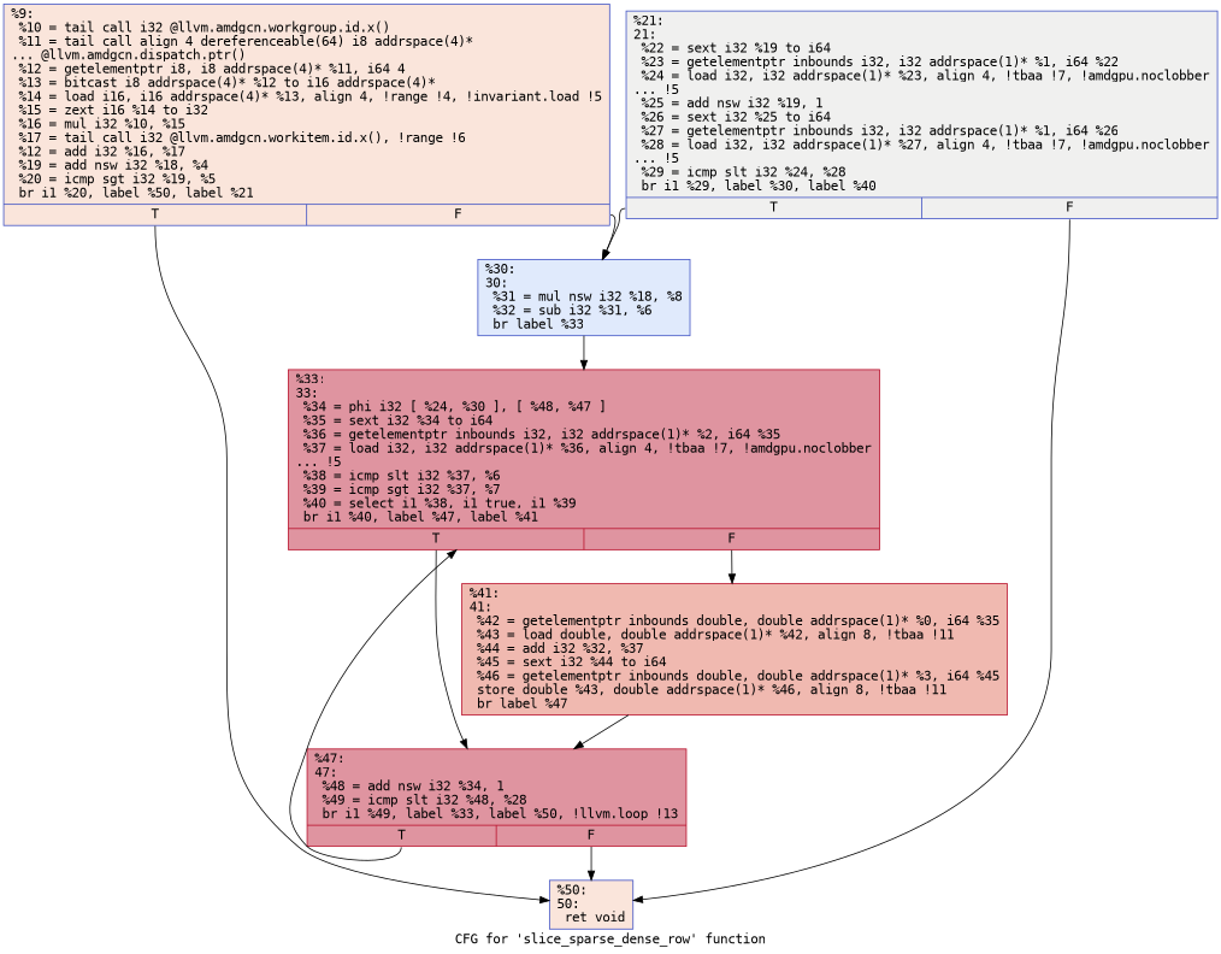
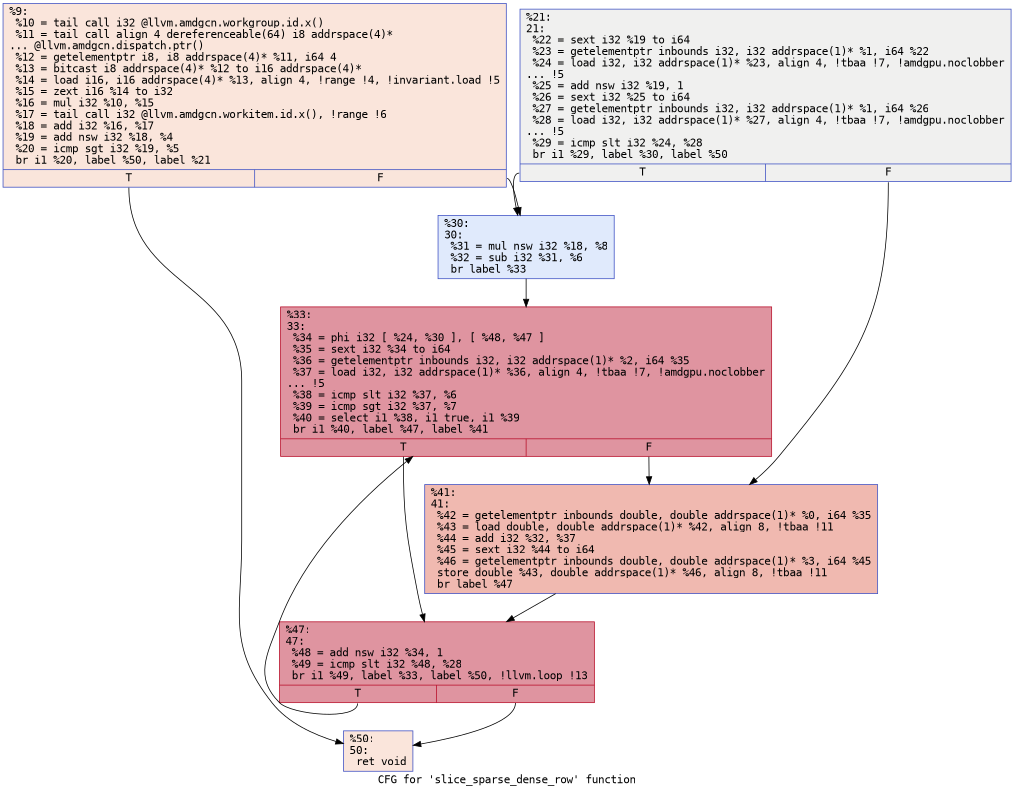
  digraph {
    fontname="DejaVu Sans Mono"
    label="CFG for 'slice_sparse_dense_row' function"
    node [color="#3d50c3ff" fillcolor="#f4c5ad70" fontname="DejaVu Sans Mono" shape=record style=filled]
    edge [fontname="DejaVu Sans Mono" tailport=s0]
-   n1 [label="{%9:\l  %10 = tail call i32 @llvm.amdgcn.workgroup.id.x()\l  %11 = tail call align 4 dereferenceable(64) i8 addrspace(4)*\l... @llvm.amdgcn.dispatch.ptr()\l  %12 = getelementptr i8, i8 addrspace(4)* %11, i64 4\l  %13 = bitcast i8 addrspace(4)* %12 to i16 addrspace(4)*\l  %14 = load i16, i16 addrspace(4)* %13, align 4, !range !4, !invariant.load !5\l  %15 = zext i16 %14 to i32\l  %16 = mul i32 %10, %15\l  %17 = tail call i32 @llvm.amdgcn.workitem.id.x(), !range !6\l  %12 = add i32 %16, %17\l  %19 = add nsw i32 %18, %4\l  %20 = icmp sgt i32 %19, %5\l  br i1 %20, label %50, label %21\l|{<s0>T|<s1>F}}"]
+   n1 [label="{%9:\l  %10 = tail call i32 @llvm.amdgcn.workgroup.id.x()\l  %11 = tail call align 4 dereferenceable(64) i8 addrspace(4)*\l... @llvm.amdgcn.dispatch.ptr()\l  %12 = getelementptr i8, i8 addrspace(4)* %11, i64 4\l  %13 = bitcast i8 addrspace(4)* %12 to i16 addrspace(4)*\l  %14 = load i16, i16 addrspace(4)* %13, align 4, !range !4, !invariant.load !5\l  %15 = zext i16 %14 to i32\l  %16 = mul i32 %10, %15\l  %17 = tail call i32 @llvm.amdgcn.workitem.id.x(), !range !6\l  %18 = add i32 %16, %17\l  %19 = add nsw i32 %18, %4\l  %20 = icmp sgt i32 %19, %5\l  br i1 %20, label %50, label %21\l|{<s0>T|<s1>F}}"]
    n2 [label="{%50:\l50:                                               \l  ret void\l}"]
    n3 [fillcolor="#b9d0f970" label="{%30:\l30:                                               \l  %31 = mul nsw i32 %18, %8\l  %32 = sub i32 %31, %6\l  br label %33\l}"]
-   n4 [fillcolor="#dedcdb70" label="{%21:\l21:                                               \l  %22 = sext i32 %19 to i64\l  %23 = getelementptr inbounds i32, i32 addrspace(1)* %1, i64 %22\l  %24 = load i32, i32 addrspace(1)* %23, align 4, !tbaa !7, !amdgpu.noclobber\l... !5\l  %25 = add nsw i32 %19, 1\l  %26 = sext i32 %25 to i64\l  %27 = getelementptr inbounds i32, i32 addrspace(1)* %1, i64 %26\l  %28 = load i32, i32 addrspace(1)* %27, align 4, !tbaa !7, !amdgpu.noclobber\l... !5\l  %29 = icmp slt i32 %24, %28\l  br i1 %29, label %30, label %40\l|{<s0>T|<s1>F}}"]
+   n4 [fillcolor="#dedcdb70" label="{%21:\l21:                                               \l  %22 = sext i32 %19 to i64\l  %23 = getelementptr inbounds i32, i32 addrspace(1)* %1, i64 %22\l  %24 = load i32, i32 addrspace(1)* %23, align 4, !tbaa !7, !amdgpu.noclobber\l... !5\l  %25 = add nsw i32 %19, 1\l  %26 = sext i32 %25 to i64\l  %27 = getelementptr inbounds i32, i32 addrspace(1)* %1, i64 %26\l  %28 = load i32, i32 addrspace(1)* %27, align 4, !tbaa !7, !amdgpu.noclobber\l... !5\l  %29 = icmp slt i32 %24, %28\l  br i1 %29, label %30, label %50\l|{<s0>T|<s1>F}}"]
    n5 [color="#b70d28ff" fillcolor="#b70d2870" label="{%33:\l33:                                               \l  %34 = phi i32 [ %24, %30 ], [ %48, %47 ]\l  %35 = sext i32 %34 to i64\l  %36 = getelementptr inbounds i32, i32 addrspace(1)* %2, i64 %35\l  %37 = load i32, i32 addrspace(1)* %36, align 4, !tbaa !7, !amdgpu.noclobber\l... !5\l  %38 = icmp slt i32 %37, %6\l  %39 = icmp sgt i32 %37, %7\l  %40 = select i1 %38, i1 true, i1 %39\l  br i1 %40, label %47, label %41\l|{<s0>T|<s1>F}}"]
    n6 [color="#b70d28ff" fillcolor="#b70d2870" label="{%47:\l47:                                               \l  %48 = add nsw i32 %34, 1\l  %49 = icmp slt i32 %48, %28\l  br i1 %49, label %33, label %50, !llvm.loop !13\l|{<s0>T|<s1>F}}"]
-   n7 [color="#b70d28ff" fillcolor="#de614d70" label="{%41:\l41:                                               \l  %42 = getelementptr inbounds double, double addrspace(1)* %0, i64 %35\l  %43 = load double, double addrspace(1)* %42, align 8, !tbaa !11\l  %44 = add i32 %32, %37\l  %45 = sext i32 %44 to i64\l  %46 = getelementptr inbounds double, double addrspace(1)* %3, i64 %45\l  store double %43, double addrspace(1)* %46, align 8, !tbaa !11\l  br label %47\l}"]
+   n7 [fillcolor="#de614d70" label="{%41:\l41:                                               \l  %42 = getelementptr inbounds double, double addrspace(1)* %0, i64 %35\l  %43 = load double, double addrspace(1)* %42, align 8, !tbaa !11\l  %44 = add i32 %32, %37\l  %45 = sext i32 %44 to i64\l  %46 = getelementptr inbounds double, double addrspace(1)* %3, i64 %45\l  store double %43, double addrspace(1)* %46, align 8, !tbaa !11\l  br label %47\l}"]
    n1 -> n2
    n1 -> n3 [tailport=s1]
    n3 -> n5
-   n4 -> n2 [tailport=s1]
+   n4 -> n7 [tailport=s1]
    n4 -> n3
    n5 -> n6
    n5 -> n7 [tailport=s1]
    n6 -> n2 [tailport=s1]
    n6 -> n5
    n7 -> n6
  }
